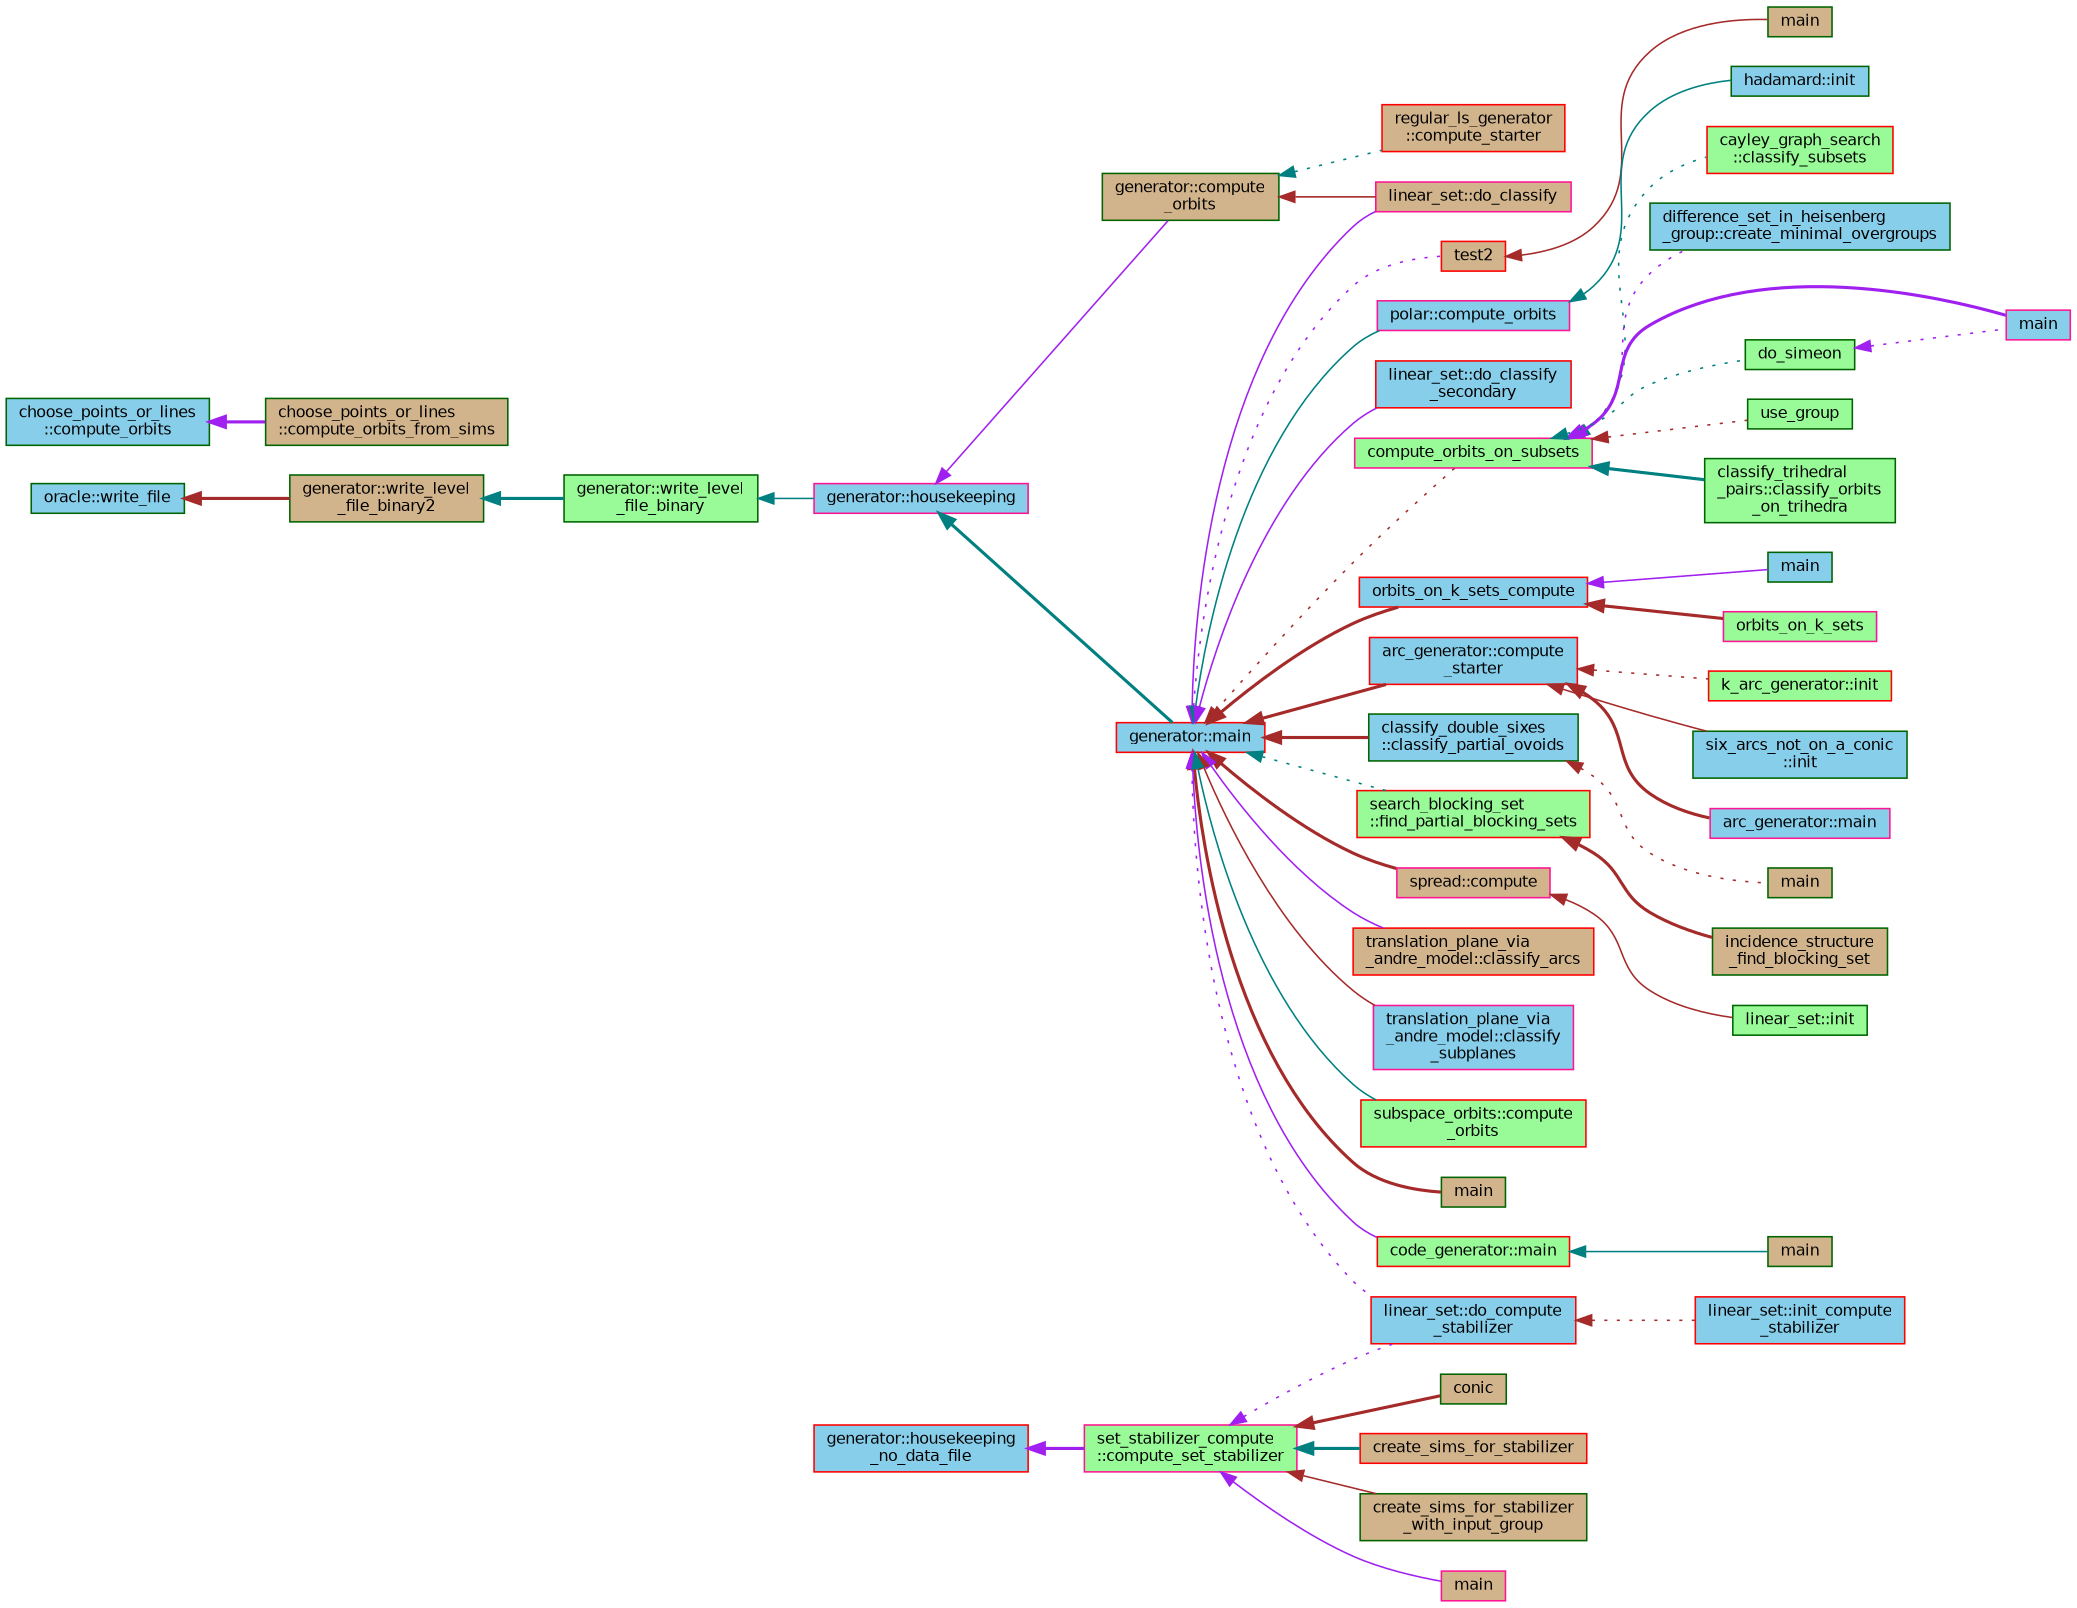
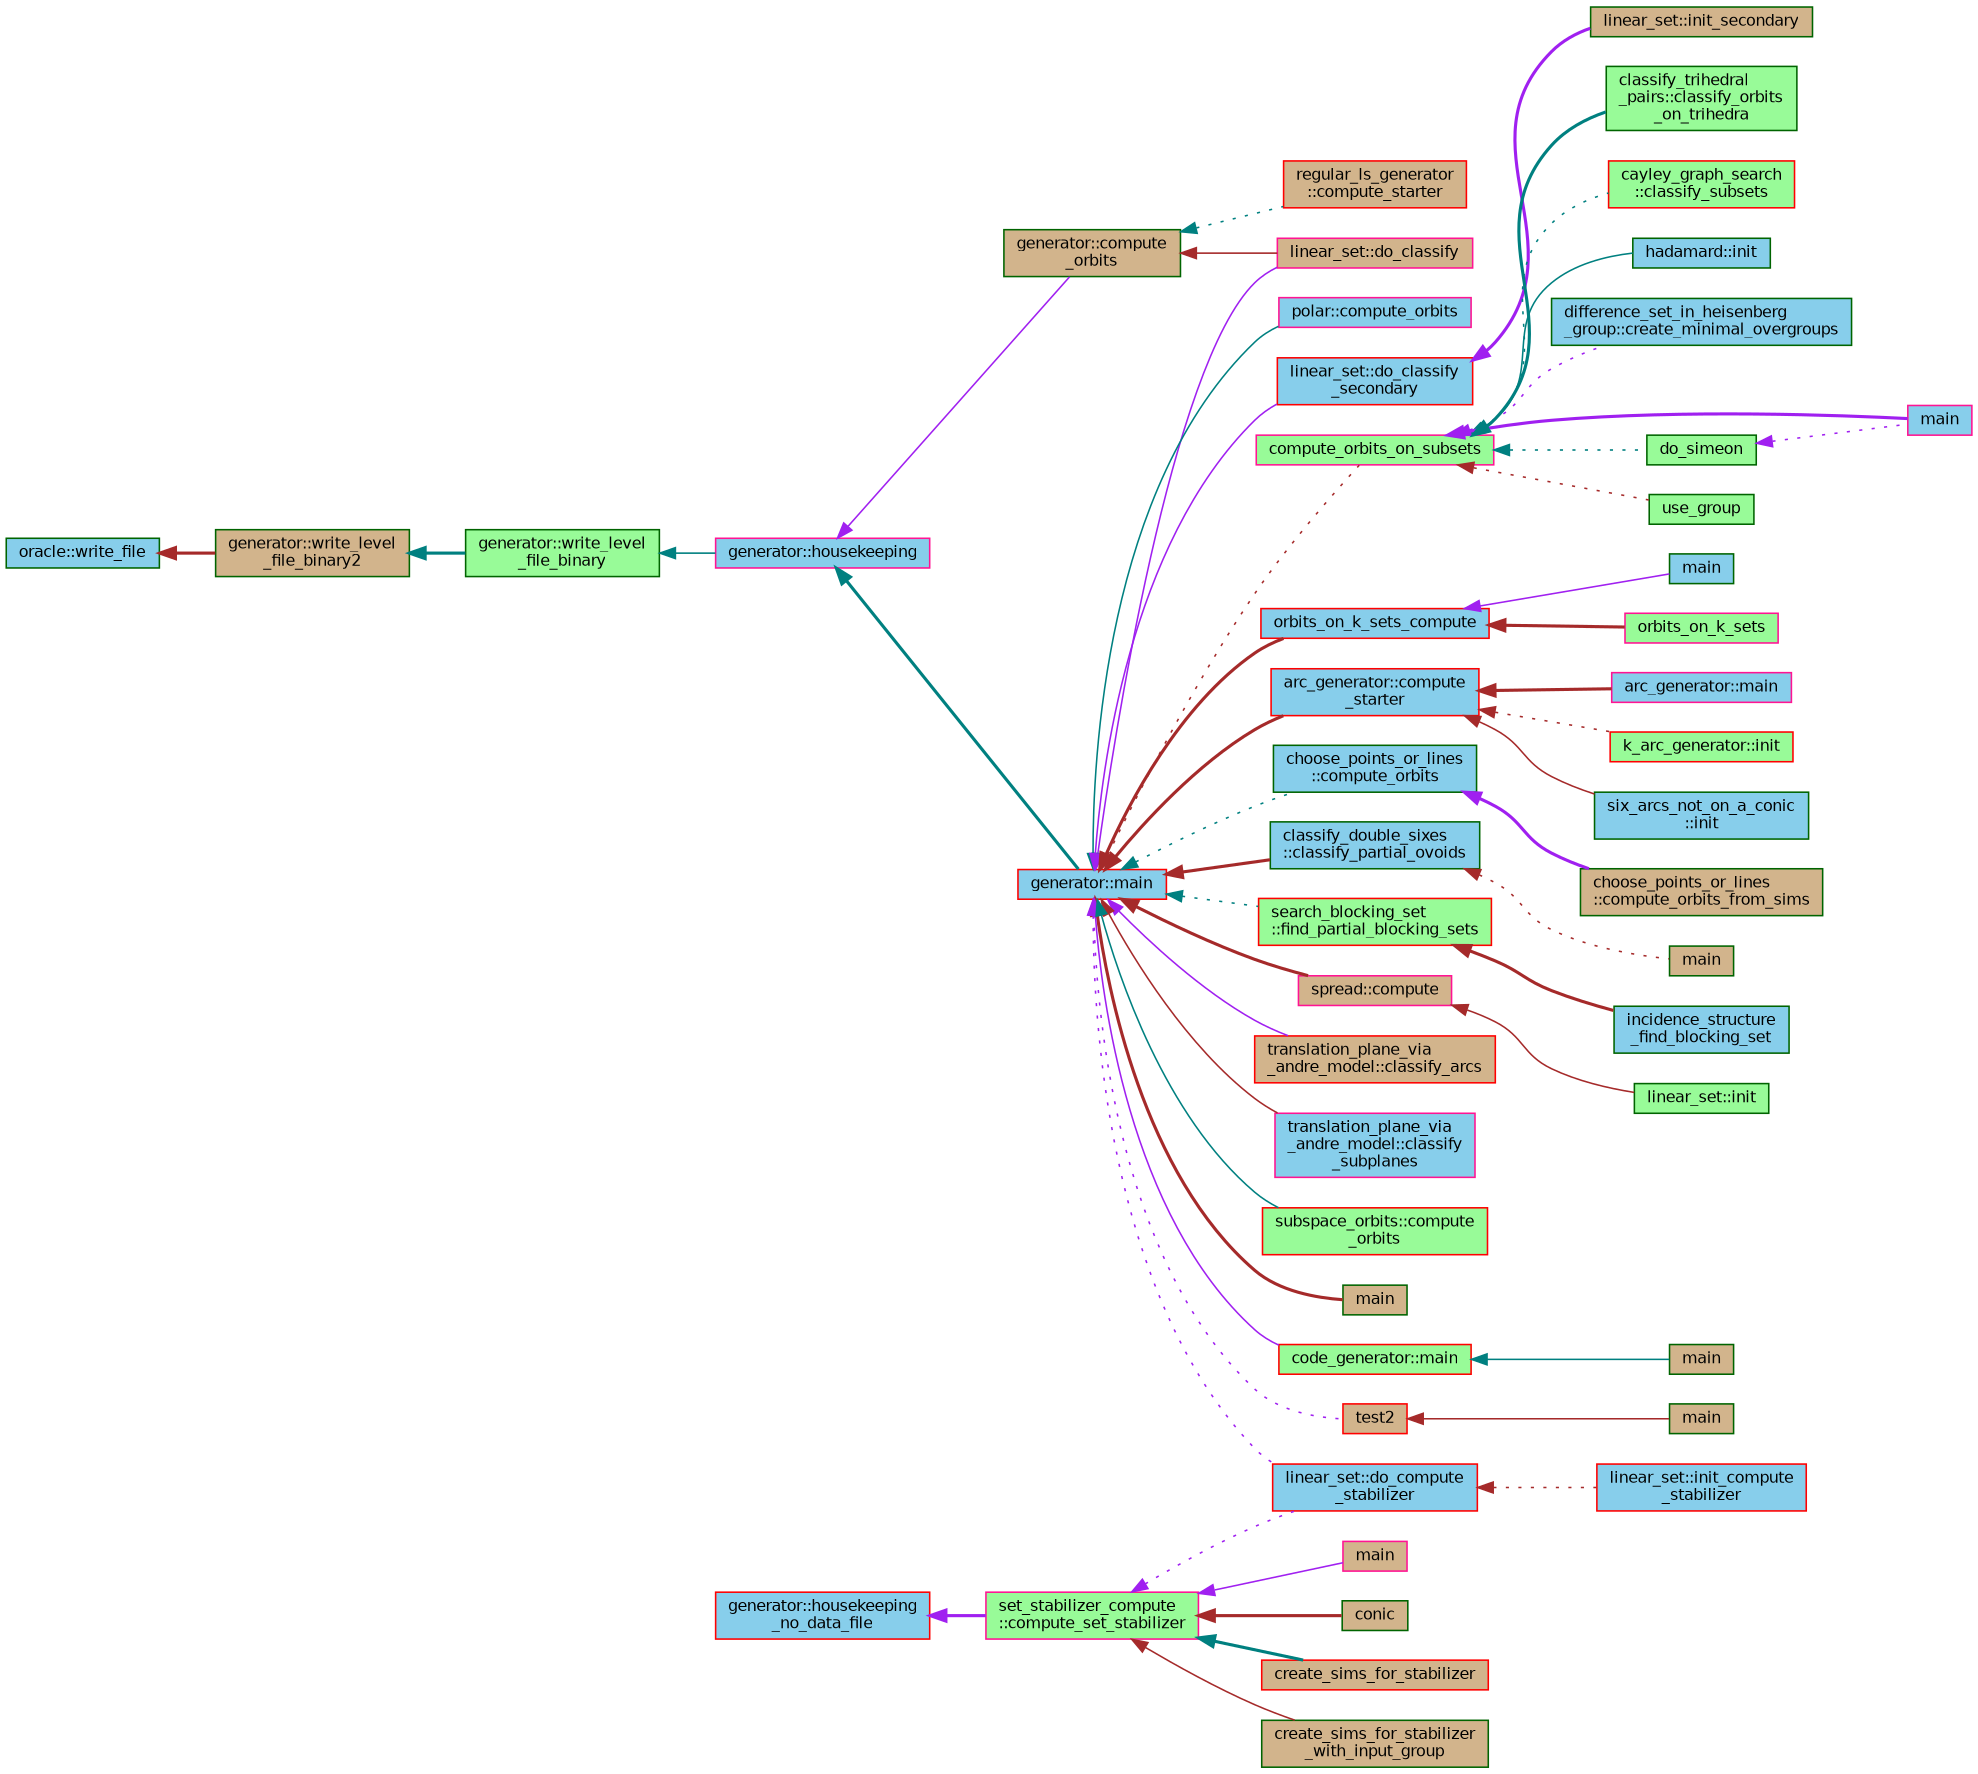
  digraph {
    rankdir=LR
    node [color=darkgreen fillcolor=skyblue fontname=Helvetica fontsize=10 shape=record style=filled]
    edge [color=brown dir=back fontname=Helvetica fontsize=10 labelfontname=Helvetica labelfontsize=10 style=bold]
    n1 [fontcolor=black height=0.2 label="oracle::write_file" width=0.4]
    n2 [fillcolor=tan height=0.2 label="generator::write_level\l_file_binary2" width=0.4]
    n3 [fillcolor=palegreen height=0.2 label="generator::write_level\l_file_binary" width=0.4]
    n4 [color=deeppink height=0.2 label="generator::housekeeping" width=0.4]
    n5 [fillcolor=tan height=0.2 label="generator::compute\l_orbits" width=0.4]
    n6 [color=red height=0.2 label="generator::main" width=0.4]
    n7 [color=red height=0.2 label="generator::housekeeping\l_no_data_file" width=0.4]
    n8 [color=deeppink fillcolor=palegreen height=0.2 label="set_stabilizer_compute\l::compute_set_stabilizer" width=0.4]
    n9 [color=red fillcolor=tan height=0.2 label="regular_ls_generator\l::compute_starter" width=0.4]
    n10 [color=deeppink fillcolor=tan height=0.2 label="linear_set::do_classify" width=0.4]
    n11 [fillcolor=tan height=0.2 label=main width=0.4]
    n12 [color=red fillcolor=palegreen height=0.2 label="code_generator::main" width=0.4]
    n13 [color=red fillcolor=tan height=0.2 label=test2 width=0.4]
    n14 [color=deeppink height=0.2 label="polar::compute_orbits" width=0.4]
    n15 [color=red height=0.2 label="linear_set::do_classify\l_secondary" width=0.4]
    n16 [color=red height=0.2 label="linear_set::do_compute\l_stabilizer" width=0.4]
    n17 [color=deeppink fillcolor=palegreen height=0.2 label=compute_orbits_on_subsets width=0.4]
    n18 [color=red height=0.2 label=orbits_on_k_sets_compute width=0.4]
    n19 [color=red height=0.2 label="arc_generator::compute\l_starter" width=0.4]
    n20 [height=0.2 label="choose_points_or_lines\l::compute_orbits" width=0.4]
    n21 [height=0.2 label="classify_double_sixes\l::classify_partial_ovoids" width=0.4]
    n22 [color=red fillcolor=palegreen height=0.2 label="search_blocking_set\l::find_partial_blocking_sets" width=0.4]
    n23 [color=deeppink fillcolor=tan height=0.2 label="spread::compute" width=0.4]
    n24 [color=red fillcolor=tan height=0.2 label="translation_plane_via\l_andre_model::classify_arcs" width=0.4]
    n25 [color=deeppink height=0.2 label="translation_plane_via\l_andre_model::classify\l_subplanes" width=0.4]
    n26 [color=red fillcolor=palegreen height=0.2 label="subspace_orbits::compute\l_orbits" width=0.4]
    n27 [fillcolor=tan height=0.2 label=main width=0.4]
    n28 [fillcolor=tan height=0.2 label=main width=0.4]
+   n29 [fillcolor=tan height=0.2 label="linear_set::init_secondary" width=0.4]
    n30 [color=red height=0.2 label="linear_set::init_compute\l_stabilizer" width=0.4]
    n31 [color=red fillcolor=palegreen height=0.2 label="cayley_graph_search\l::classify_subsets" width=0.4]
    n32 [height=0.2 label="hadamard::init" width=0.4]
    n33 [height=0.2 label="difference_set_in_heisenberg\l_group::create_minimal_overgroups" width=0.4]
    n34 [color=deeppink height=0.2 label=main width=0.4]
    n35 [fillcolor=palegreen height=0.2 label=do_simeon width=0.4]
    n36 [fillcolor=palegreen height=0.2 label=use_group width=0.4]
    n37 [fillcolor=palegreen height=0.2 label="classify_trihedral\l_pairs::classify_orbits\l_on_trihedra" width=0.4]
    n38 [height=0.2 label=main width=0.4]
    n39 [color=deeppink fillcolor=palegreen height=0.2 label=orbits_on_k_sets width=0.4]
    n40 [color=deeppink height=0.2 label="arc_generator::main" width=0.4]
    n41 [color=red fillcolor=palegreen height=0.2 label="k_arc_generator::init" width=0.4]
    n42 [height=0.2 label="six_arcs_not_on_a_conic\l::init" width=0.4]
    n43 [fillcolor=tan height=0.2 label="choose_points_or_lines\l::compute_orbits_from_sims" width=0.4]
    n44 [fillcolor=tan height=0.2 label=main width=0.4]
-   n45 [fillcolor=tan height=0.2 label="incidence_structure\l_find_blocking_set" width=0.4]
+   n45 [height=0.2 label="incidence_structure\l_find_blocking_set" width=0.4]
    n46 [fillcolor=palegreen height=0.2 label="linear_set::init" width=0.4]
    n47 [color=deeppink fillcolor=tan height=0.2 label=main width=0.4]
    n48 [fillcolor=tan height=0.2 label=conic width=0.4]
    n49 [color=red fillcolor=tan height=0.2 label=create_sims_for_stabilizer width=0.4]
    n50 [fillcolor=tan height=0.2 label="create_sims_for_stabilizer\l_with_input_group" width=0.4]
    n1 -> n2
    n2 -> n3 [color=teal]
    n3 -> n4 [color=teal style=solid]
    n4 -> n5 [color=purple style=solid]
    n4 -> n6 [color=teal]
    n5 -> n9 [color=teal style=dotted]
    n5 -> n10 [style=solid]
    n6 -> n10 [color=purple style=solid]
    n6 -> n11
    n6 -> n12 [color=purple style=solid]
    n6 -> n13 [color=purple style=dotted]
    n6 -> n14 [color=teal style=solid]
    n6 -> n15 [color=purple style=solid]
    n6 -> n16 [color=purple style=dotted]
    n6 -> n17 [style=dotted]
    n6 -> n18
    n6 -> n19
+   n6 -> n20 [color=teal style=dotted]
    n6 -> n21
    n6 -> n22 [color=teal style=dotted]
    n6 -> n23
    n6 -> n24 [color=purple style=solid]
    n6 -> n25 [style=solid]
    n6 -> n26 [color=teal style=solid]
    n7 -> n8 [color=purple]
    n8 -> n16 [color=purple style=dotted]
    n8 -> n47 [color=purple style=solid]
    n8 -> n48
    n8 -> n49 [color=teal]
    n8 -> n50 [style=solid]
    n12 -> n27 [color=teal style=solid]
    n13 -> n28 [style=solid]
+   n15 -> n29 [color=purple]
    n16 -> n30 [style=dotted]
    n17 -> n31 [color=teal style=dotted]
-   n14 -> n32 [color=teal style=solid]
+   n17 -> n32 [color=teal style=solid]
    n17 -> n33 [color=purple style=dotted]
    n17 -> n34 [color=purple]
    n17 -> n35 [color=teal style=dotted]
    n17 -> n36 [style=dotted]
    n17 -> n37 [color=teal]
    n18 -> n38 [color=purple style=solid]
    n18 -> n39
    n19 -> n40
    n19 -> n41 [style=dotted]
    n19 -> n42 [style=solid]
    n20 -> n43 [color=purple]
    n21 -> n44 [style=dotted]
    n22 -> n45
    n23 -> n46 [style=solid]
    n35 -> n34 [color=purple style=dotted]
  }
